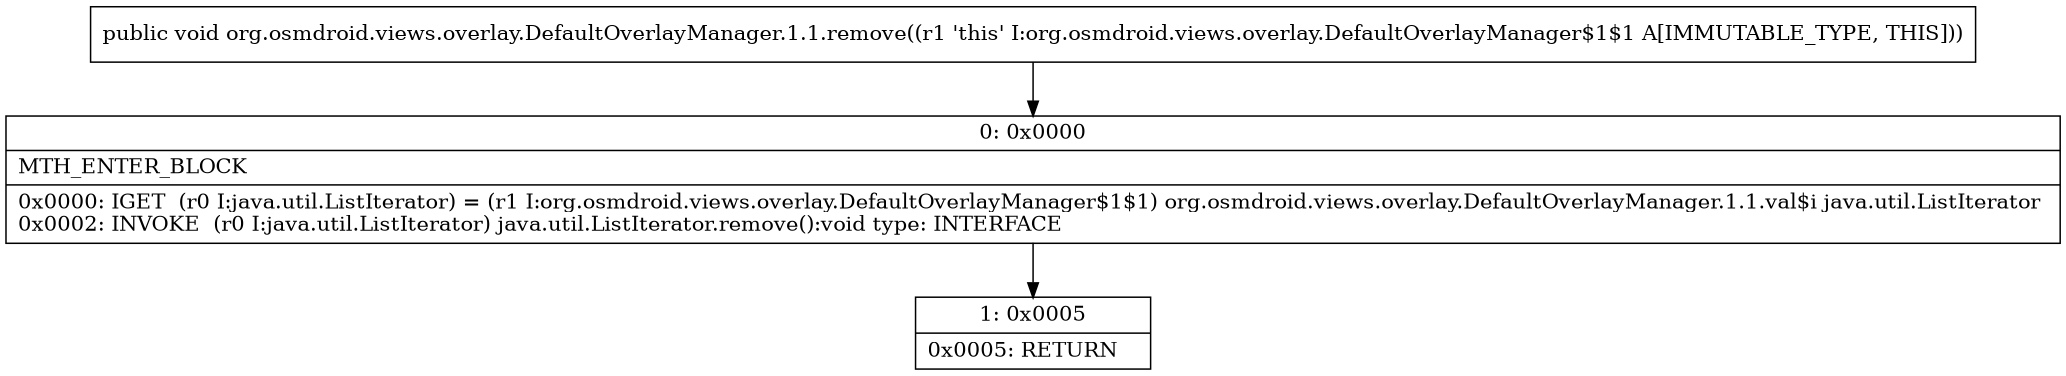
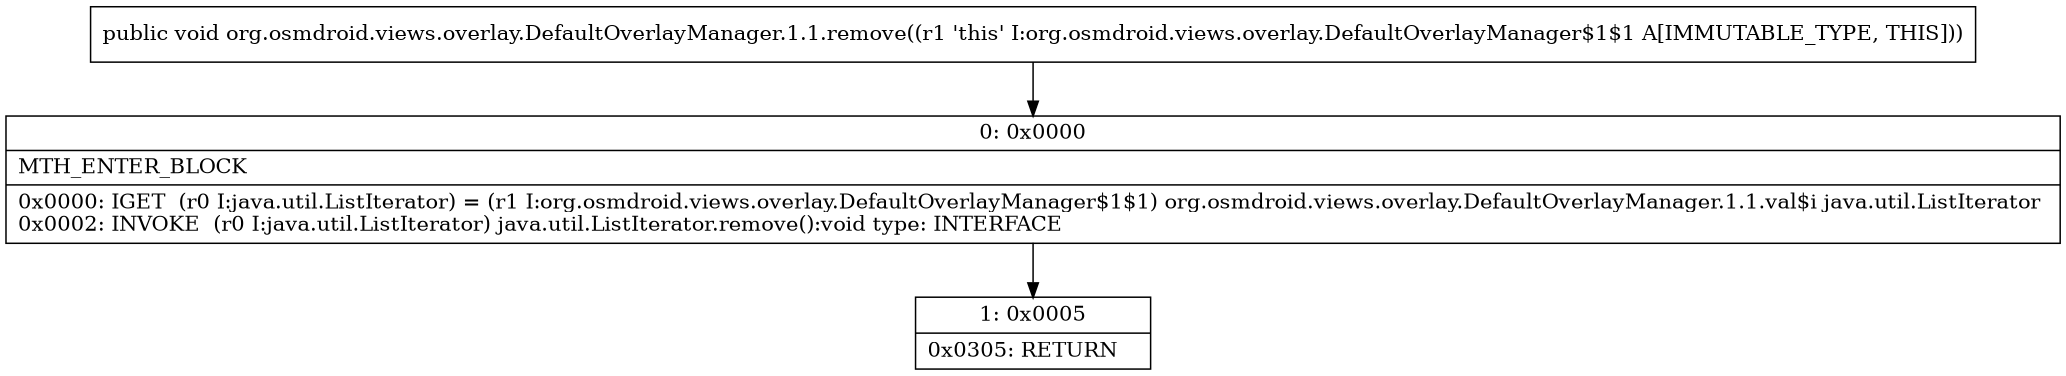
  digraph {
    node [shape=record]
    n1 [label="{0\:\ 0x0000|MTH_ENTER_BLOCK\l|0x0000: IGET  (r0 I:java.util.ListIterator) = (r1 I:org.osmdroid.views.overlay.DefaultOverlayManager$1$1) org.osmdroid.views.overlay.DefaultOverlayManager.1.1.val$i java.util.ListIterator \l0x0002: INVOKE  (r0 I:java.util.ListIterator) java.util.ListIterator.remove():void type: INTERFACE \l}"]
-   n2 [label="{1\:\ 0x0005|0x0005: RETURN   \l}"]
+   n2 [label="{1\:\ 0x0005|0x0305: RETURN   \l}"]
    n3 [label="{public void org.osmdroid.views.overlay.DefaultOverlayManager.1.1.remove((r1 'this' I:org.osmdroid.views.overlay.DefaultOverlayManager$1$1 A[IMMUTABLE_TYPE, THIS])) }"]
    n1 -> n2
    n3 -> n1
  }
